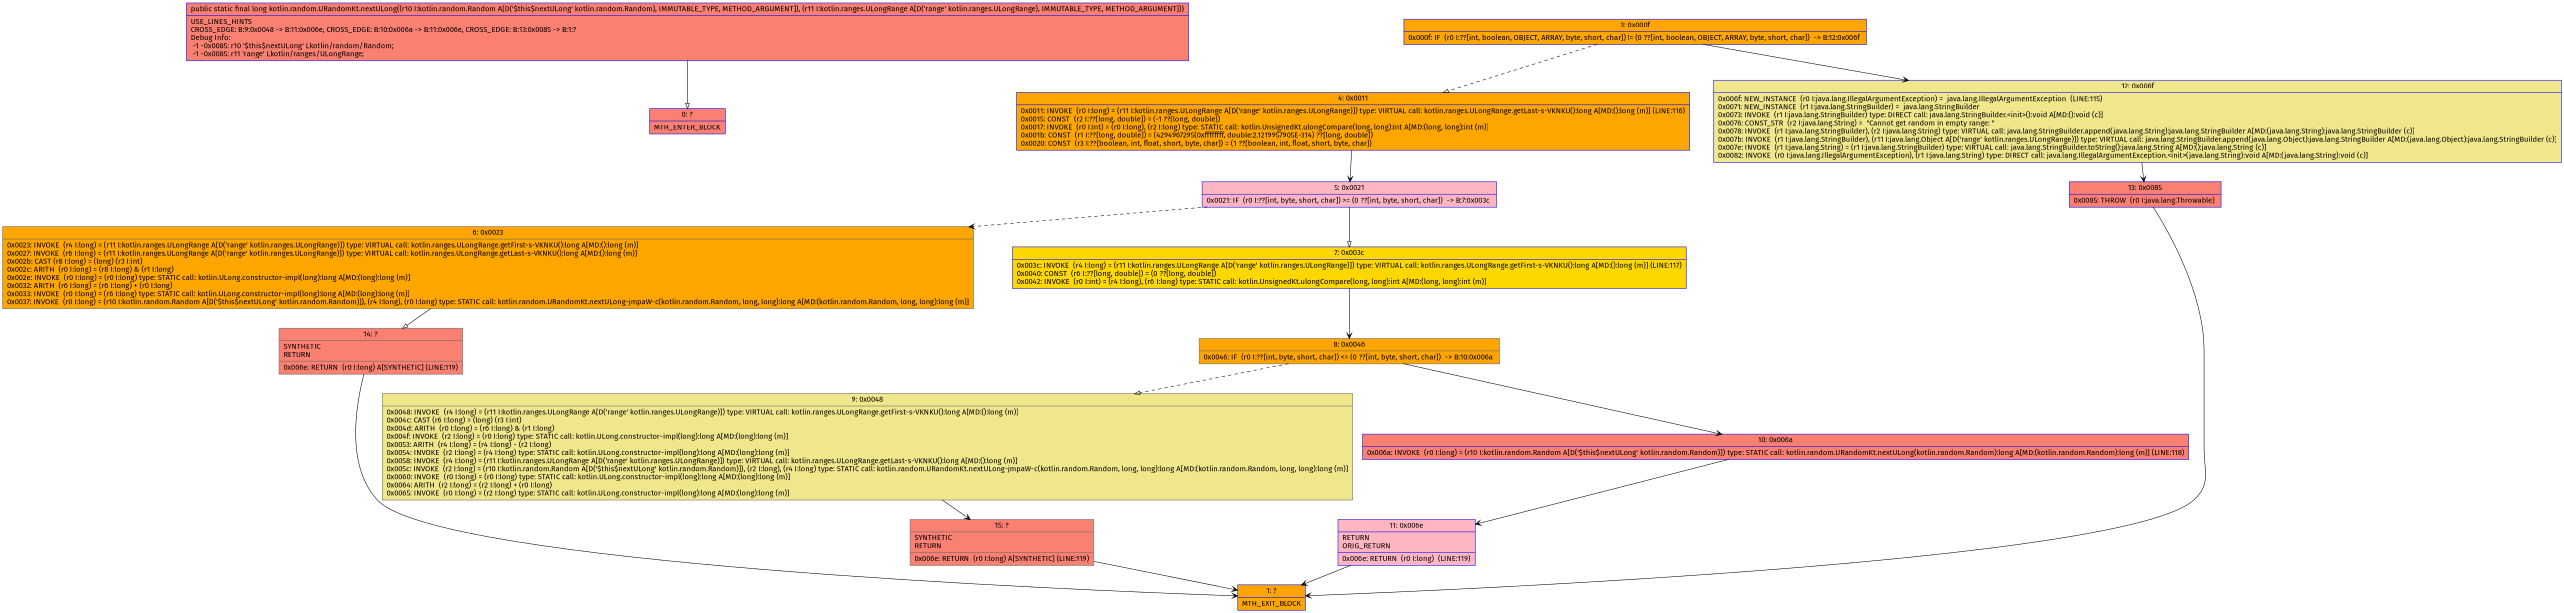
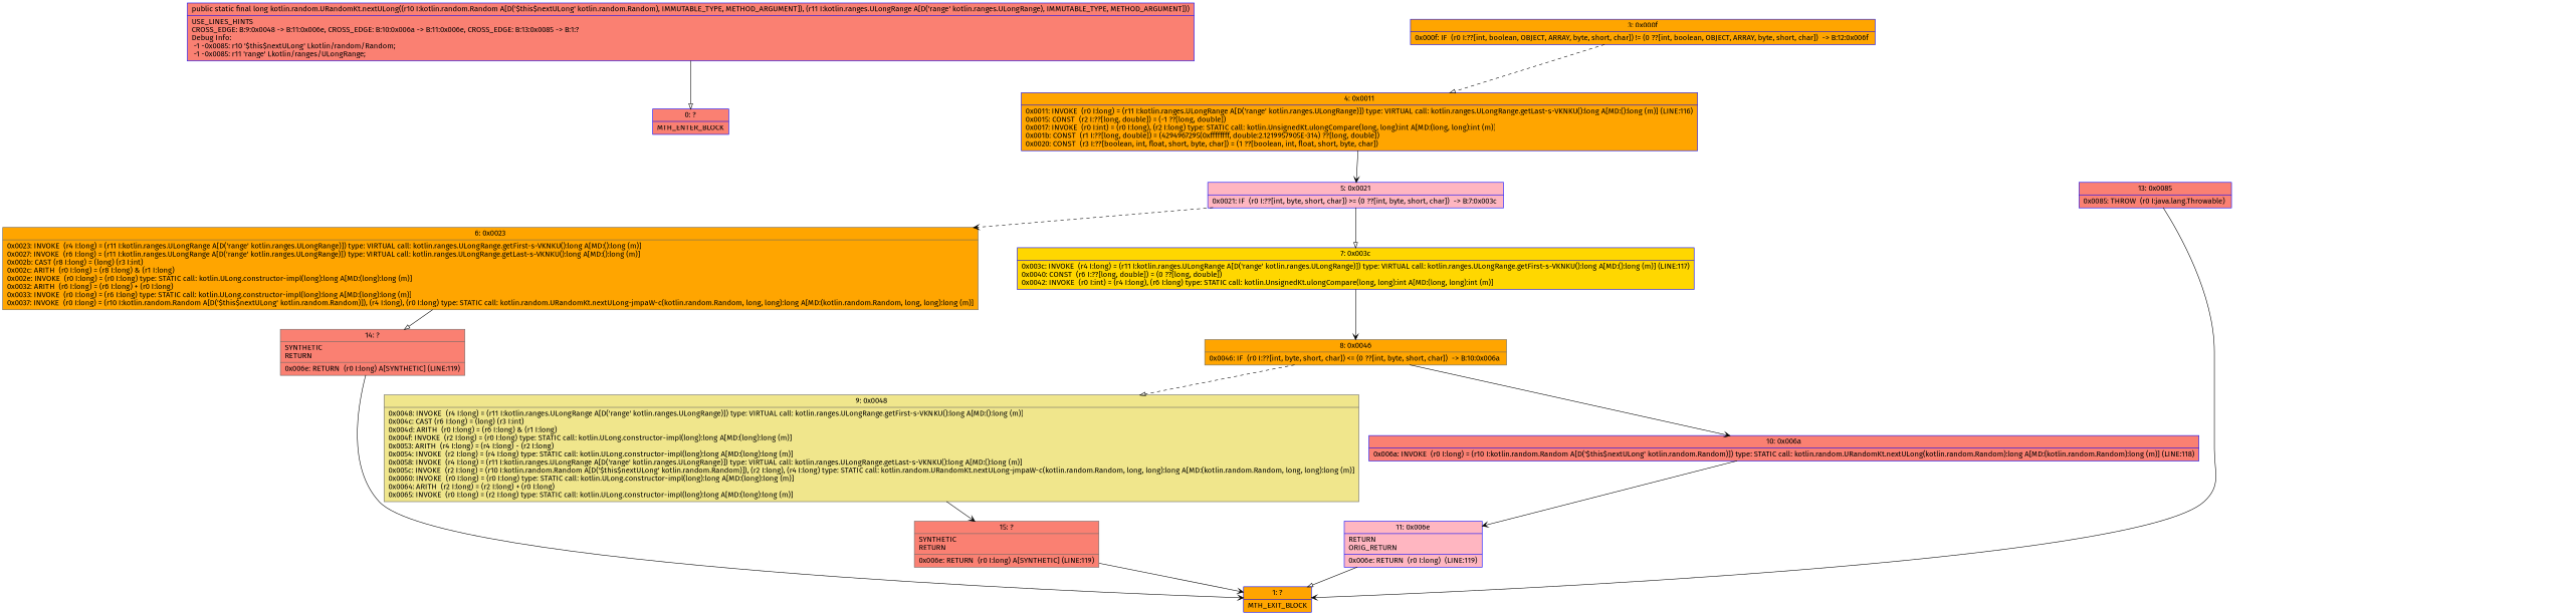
  digraph {
    fontname="Fira Sans"
    node [color=blue fillcolor=salmon fontname="Fira Sans" shape=record style=filled]
    edge [arrowhead=vee fontname="Fira Sans"]
    n1 [label="{0\:\ ?|MTH_ENTER_BLOCK\l}"]
    n2 [fillcolor=orange label="{3\:\ 0x000f|0x000f: IF  (r0 I:??[int, boolean, OBJECT, ARRAY, byte, short, char]) != (0 ??[int, boolean, OBJECT, ARRAY, byte, short, char])  \-\> B:12:0x006f \l}"]
    n3 [fillcolor=orange label="{4\:\ 0x0011|0x0011: INVOKE  (r0 I:long) = (r11 I:kotlin.ranges.ULongRange A[D('range' kotlin.ranges.ULongRange)]) type: VIRTUAL call: kotlin.ranges.ULongRange.getLast\-s\-VKNKU():long A[MD:():long (m)] (LINE:116)\l0x0015: CONST  (r2 I:??[long, double]) = (\-1 ??[long, double]) \l0x0017: INVOKE  (r0 I:int) = (r0 I:long), (r2 I:long) type: STATIC call: kotlin.UnsignedKt.ulongCompare(long, long):int A[MD:(long, long):int (m)]\l0x001b: CONST  (r1 I:??[long, double]) = (4294967295(0xffffffff, double:2.1219957905E\-314) ??[long, double]) \l0x0020: CONST  (r3 I:??[boolean, int, float, short, byte, char]) = (1 ??[boolean, int, float, short, byte, char]) \l}"]
-   n4 [fillcolor=khaki label="{12\:\ 0x006f|0x006f: NEW_INSTANCE  (r0 I:java.lang.IllegalArgumentException) =  java.lang.IllegalArgumentException  (LINE:115)\l0x0071: NEW_INSTANCE  (r1 I:java.lang.StringBuilder) =  java.lang.StringBuilder \l0x0073: INVOKE  (r1 I:java.lang.StringBuilder) type: DIRECT call: java.lang.StringBuilder.\<init\>():void A[MD:():void (c)]\l0x0076: CONST_STR  (r2 I:java.lang.String) =  \"Cannot get random in empty range: \" \l0x0078: INVOKE  (r1 I:java.lang.StringBuilder), (r2 I:java.lang.String) type: VIRTUAL call: java.lang.StringBuilder.append(java.lang.String):java.lang.StringBuilder A[MD:(java.lang.String):java.lang.StringBuilder (c)]\l0x007b: INVOKE  (r1 I:java.lang.StringBuilder), (r11 I:java.lang.Object A[D('range' kotlin.ranges.ULongRange)]) type: VIRTUAL call: java.lang.StringBuilder.append(java.lang.Object):java.lang.StringBuilder A[MD:(java.lang.Object):java.lang.StringBuilder (c)]\l0x007e: INVOKE  (r1 I:java.lang.String) = (r1 I:java.lang.StringBuilder) type: VIRTUAL call: java.lang.StringBuilder.toString():java.lang.String A[MD:():java.lang.String (c)]\l0x0082: INVOKE  (r0 I:java.lang.IllegalArgumentException), (r1 I:java.lang.String) type: DIRECT call: java.lang.IllegalArgumentException.\<init\>(java.lang.String):void A[MD:(java.lang.String):void (c)]\l}"]
    n5 [fillcolor=lightpink label="{5\:\ 0x0021|0x0021: IF  (r0 I:??[int, byte, short, char]) \>= (0 ??[int, byte, short, char])  \-\> B:7:0x003c \l}"]
    n6 [label="{13\:\ 0x0085|0x0085: THROW  (r0 I:java.lang.Throwable) \l}"]
    n7 [color=gray40 fillcolor=orange label="{6\:\ 0x0023|0x0023: INVOKE  (r4 I:long) = (r11 I:kotlin.ranges.ULongRange A[D('range' kotlin.ranges.ULongRange)]) type: VIRTUAL call: kotlin.ranges.ULongRange.getFirst\-s\-VKNKU():long A[MD:():long (m)]\l0x0027: INVOKE  (r6 I:long) = (r11 I:kotlin.ranges.ULongRange A[D('range' kotlin.ranges.ULongRange)]) type: VIRTUAL call: kotlin.ranges.ULongRange.getLast\-s\-VKNKU():long A[MD:():long (m)]\l0x002b: CAST (r8 I:long) = (long) (r3 I:int) \l0x002c: ARITH  (r0 I:long) = (r8 I:long) & (r1 I:long) \l0x002e: INVOKE  (r0 I:long) = (r0 I:long) type: STATIC call: kotlin.ULong.constructor\-impl(long):long A[MD:(long):long (m)]\l0x0032: ARITH  (r6 I:long) = (r6 I:long) + (r0 I:long) \l0x0033: INVOKE  (r0 I:long) = (r6 I:long) type: STATIC call: kotlin.ULong.constructor\-impl(long):long A[MD:(long):long (m)]\l0x0037: INVOKE  (r0 I:long) = (r10 I:kotlin.random.Random A[D('$this$nextULong' kotlin.random.Random)]), (r4 I:long), (r0 I:long) type: STATIC call: kotlin.random.URandomKt.nextULong\-jmpaW\-c(kotlin.random.Random, long, long):long A[MD:(kotlin.random.Random, long, long):long (m)]\l}"]
    n8 [fillcolor=gold label="{7\:\ 0x003c|0x003c: INVOKE  (r4 I:long) = (r11 I:kotlin.ranges.ULongRange A[D('range' kotlin.ranges.ULongRange)]) type: VIRTUAL call: kotlin.ranges.ULongRange.getFirst\-s\-VKNKU():long A[MD:():long (m)] (LINE:117)\l0x0040: CONST  (r6 I:??[long, double]) = (0 ??[long, double]) \l0x0042: INVOKE  (r0 I:int) = (r4 I:long), (r6 I:long) type: STATIC call: kotlin.UnsignedKt.ulongCompare(long, long):int A[MD:(long, long):int (m)]\l}"]
    n9 [color=gray40 label="{14\:\ ?|SYNTHETIC\lRETURN\l|0x006e: RETURN  (r0 I:long) A[SYNTHETIC] (LINE:119)\l}"]
    n10 [color=gray40 fillcolor=orange label="{8\:\ 0x0046|0x0046: IF  (r0 I:??[int, byte, short, char]) \<= (0 ??[int, byte, short, char])  \-\> B:10:0x006a \l}"]
    n11 [fillcolor=orange label="{1\:\ ?|MTH_EXIT_BLOCK\l}"]
    n12 [color=gray40 fillcolor=khaki label="{9\:\ 0x0048|0x0048: INVOKE  (r4 I:long) = (r11 I:kotlin.ranges.ULongRange A[D('range' kotlin.ranges.ULongRange)]) type: VIRTUAL call: kotlin.ranges.ULongRange.getFirst\-s\-VKNKU():long A[MD:():long (m)]\l0x004c: CAST (r6 I:long) = (long) (r3 I:int) \l0x004d: ARITH  (r0 I:long) = (r6 I:long) & (r1 I:long) \l0x004f: INVOKE  (r2 I:long) = (r0 I:long) type: STATIC call: kotlin.ULong.constructor\-impl(long):long A[MD:(long):long (m)]\l0x0053: ARITH  (r4 I:long) = (r4 I:long) \- (r2 I:long) \l0x0054: INVOKE  (r2 I:long) = (r4 I:long) type: STATIC call: kotlin.ULong.constructor\-impl(long):long A[MD:(long):long (m)]\l0x0058: INVOKE  (r4 I:long) = (r11 I:kotlin.ranges.ULongRange A[D('range' kotlin.ranges.ULongRange)]) type: VIRTUAL call: kotlin.ranges.ULongRange.getLast\-s\-VKNKU():long A[MD:():long (m)]\l0x005c: INVOKE  (r2 I:long) = (r10 I:kotlin.random.Random A[D('$this$nextULong' kotlin.random.Random)]), (r2 I:long), (r4 I:long) type: STATIC call: kotlin.random.URandomKt.nextULong\-jmpaW\-c(kotlin.random.Random, long, long):long A[MD:(kotlin.random.Random, long, long):long (m)]\l0x0060: INVOKE  (r0 I:long) = (r0 I:long) type: STATIC call: kotlin.ULong.constructor\-impl(long):long A[MD:(long):long (m)]\l0x0064: ARITH  (r2 I:long) = (r2 I:long) + (r0 I:long) \l0x0065: INVOKE  (r0 I:long) = (r2 I:long) type: STATIC call: kotlin.ULong.constructor\-impl(long):long A[MD:(long):long (m)]\l}"]
    n13 [label="{10\:\ 0x006a|0x006a: INVOKE  (r0 I:long) = (r10 I:kotlin.random.Random A[D('$this$nextULong' kotlin.random.Random)]) type: STATIC call: kotlin.random.URandomKt.nextULong(kotlin.random.Random):long A[MD:(kotlin.random.Random):long (m)] (LINE:118)\l}"]
    n14 [color=gray40 label="{15\:\ ?|SYNTHETIC\lRETURN\l|0x006e: RETURN  (r0 I:long) A[SYNTHETIC] (LINE:119)\l}"]
    n15 [fillcolor=lightpink label="{11\:\ 0x006e|RETURN\lORIG_RETURN\l|0x006e: RETURN  (r0 I:long)  (LINE:119)\l}"]
    n16 [label="{public static final long kotlin.random.URandomKt.nextULong((r10 I:kotlin.random.Random A[D('$this$nextULong' kotlin.random.Random), IMMUTABLE_TYPE, METHOD_ARGUMENT]), (r11 I:kotlin.ranges.ULongRange A[D('range' kotlin.ranges.ULongRange), IMMUTABLE_TYPE, METHOD_ARGUMENT]))  | USE_LINES_HINTS\lCROSS_EDGE: B:9:0x0048 \-\> B:11:0x006e, CROSS_EDGE: B:10:0x006a \-\> B:11:0x006e, CROSS_EDGE: B:13:0x0085 \-\> B:1:?\lDebug Info:\l  \-1 \-0x0085: r10 '$this$nextULong' Lkotlin\/random\/Random;\l  \-1 \-0x0085: r11 'range' Lkotlin\/ranges\/ULongRange;\l}"]
    n2 -> n3 [arrowhead=onormal style=dashed]
-   n2 -> n4
    n3 -> n5
-   n4 -> n6
    n5 -> n7 [style=dashed]
    n5 -> n8 [arrowhead=onormal]
    n6 -> n11
    n7 -> n9 [arrowhead=onormal]
    n8 -> n10
    n9 -> n11
    n10 -> n12 [arrowhead=onormal style=dashed]
    n10 -> n13
    n12 -> n14
    n13 -> n15
    n14 -> n11
-   n15 -> n11
+   n15 -> n11 [arrowhead=onormal]
    n16 -> n1 [arrowhead=onormal]
  }
